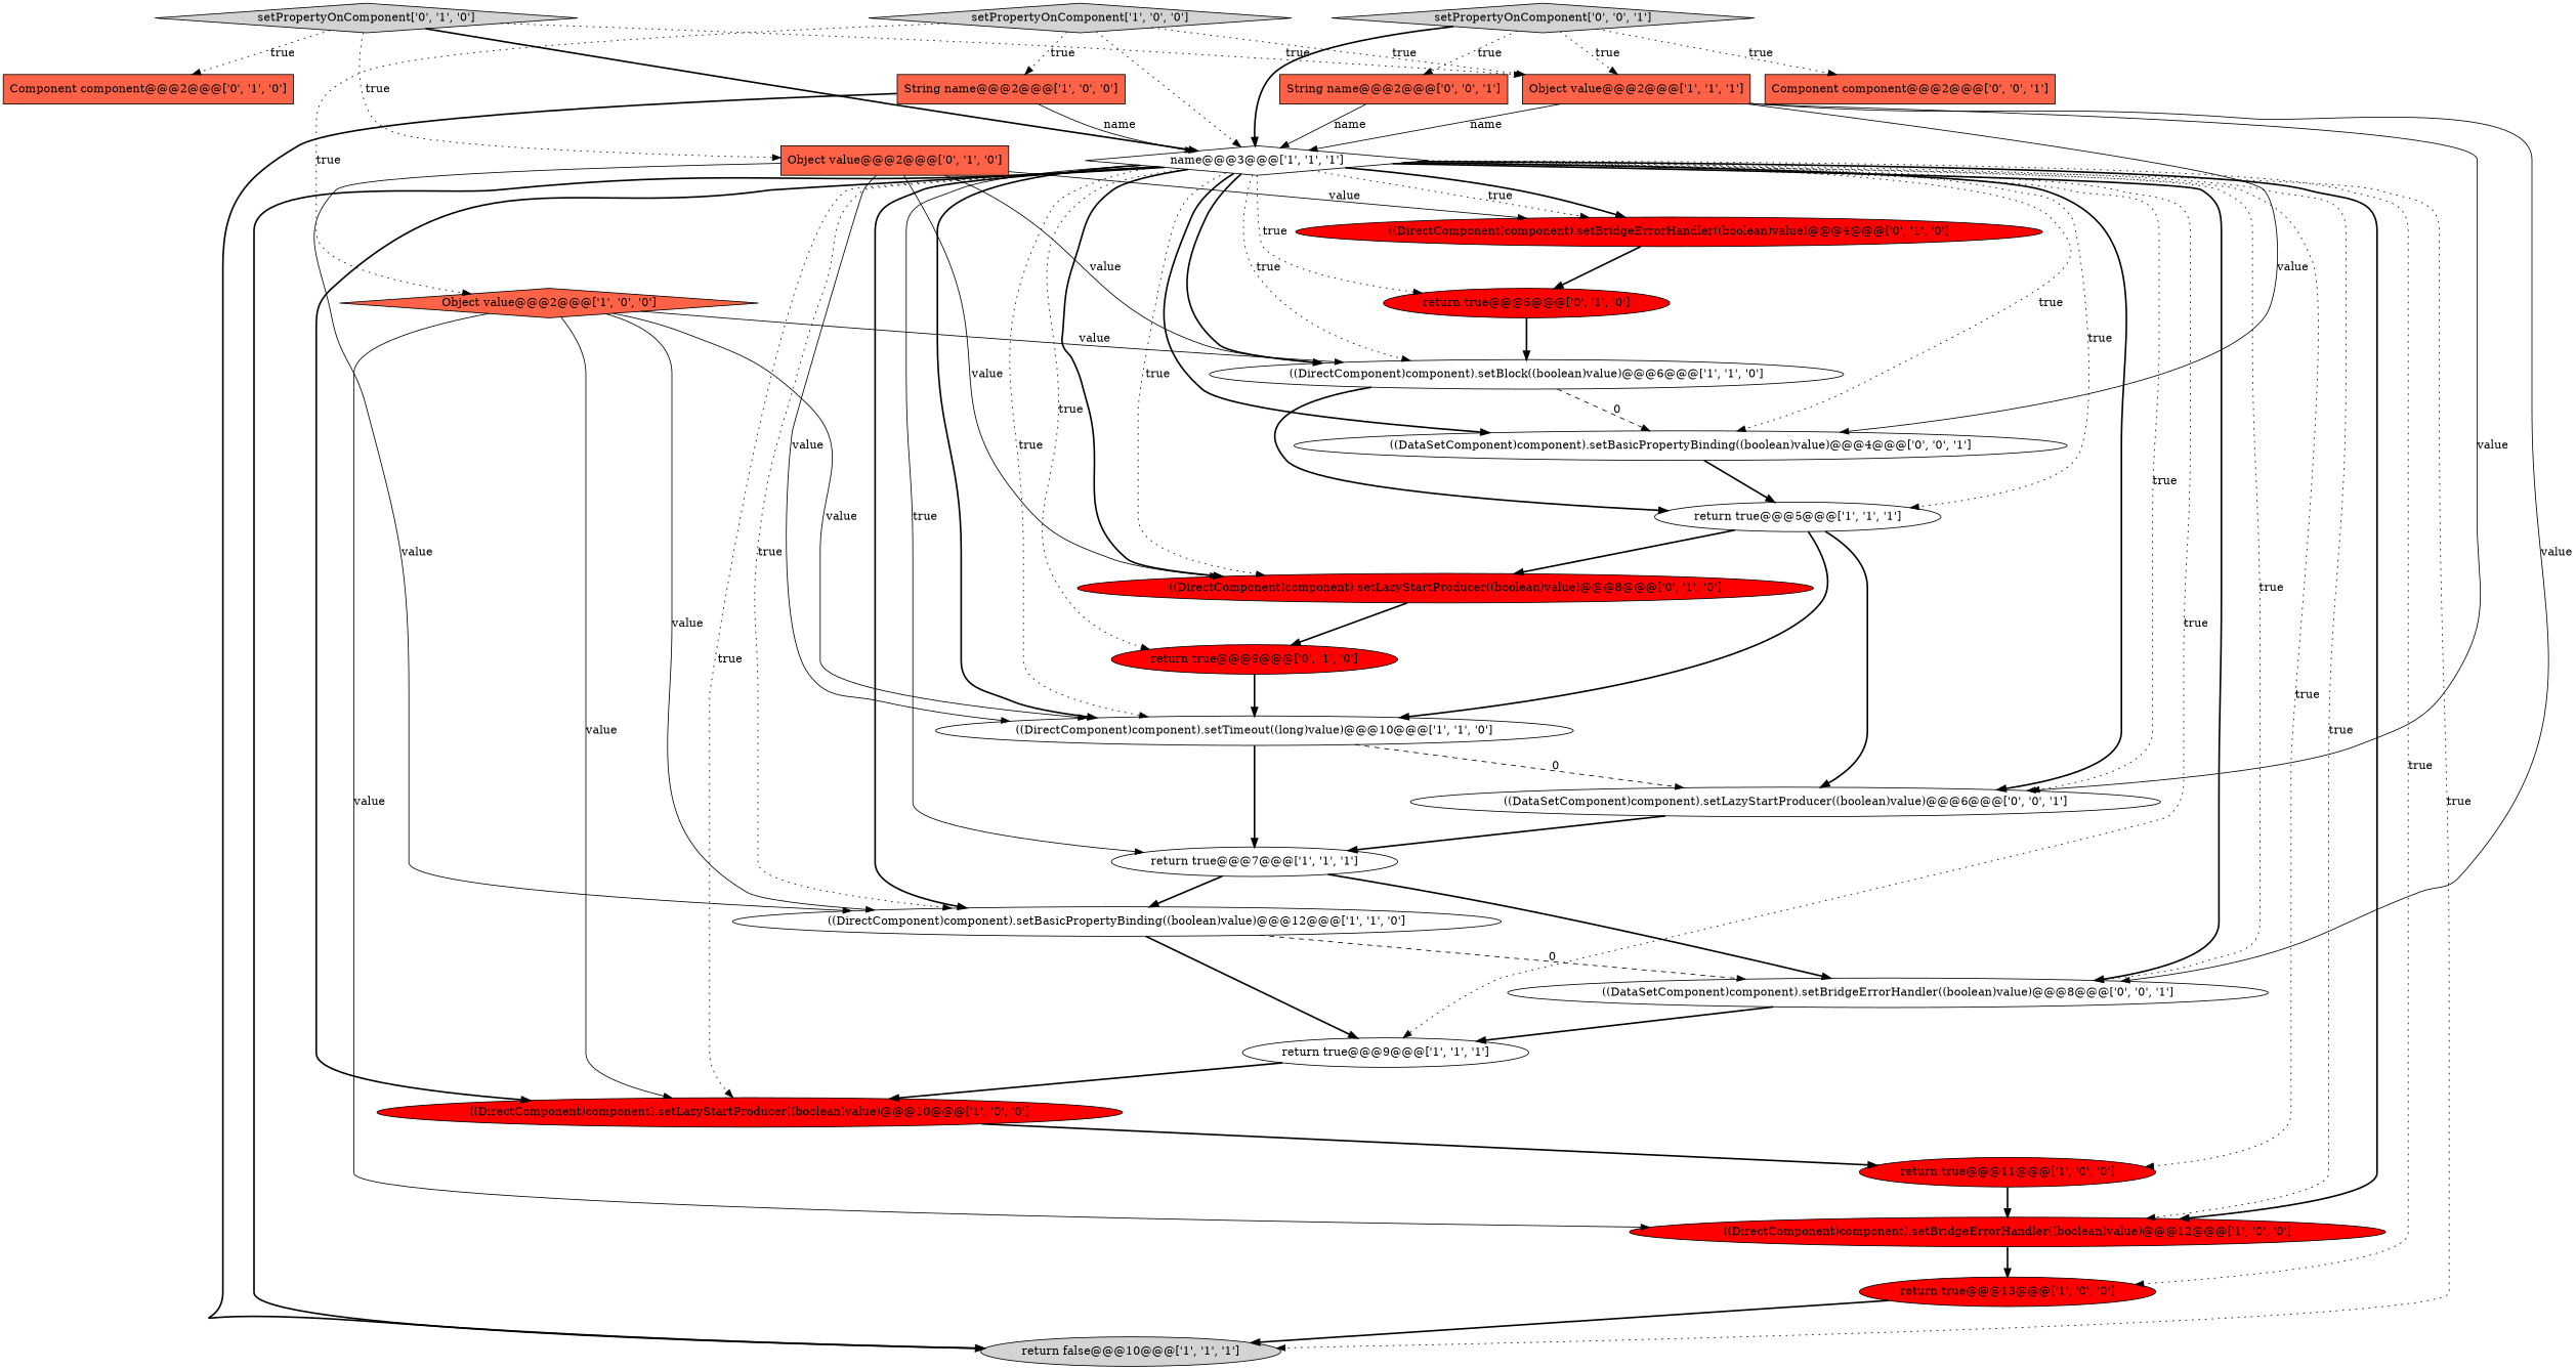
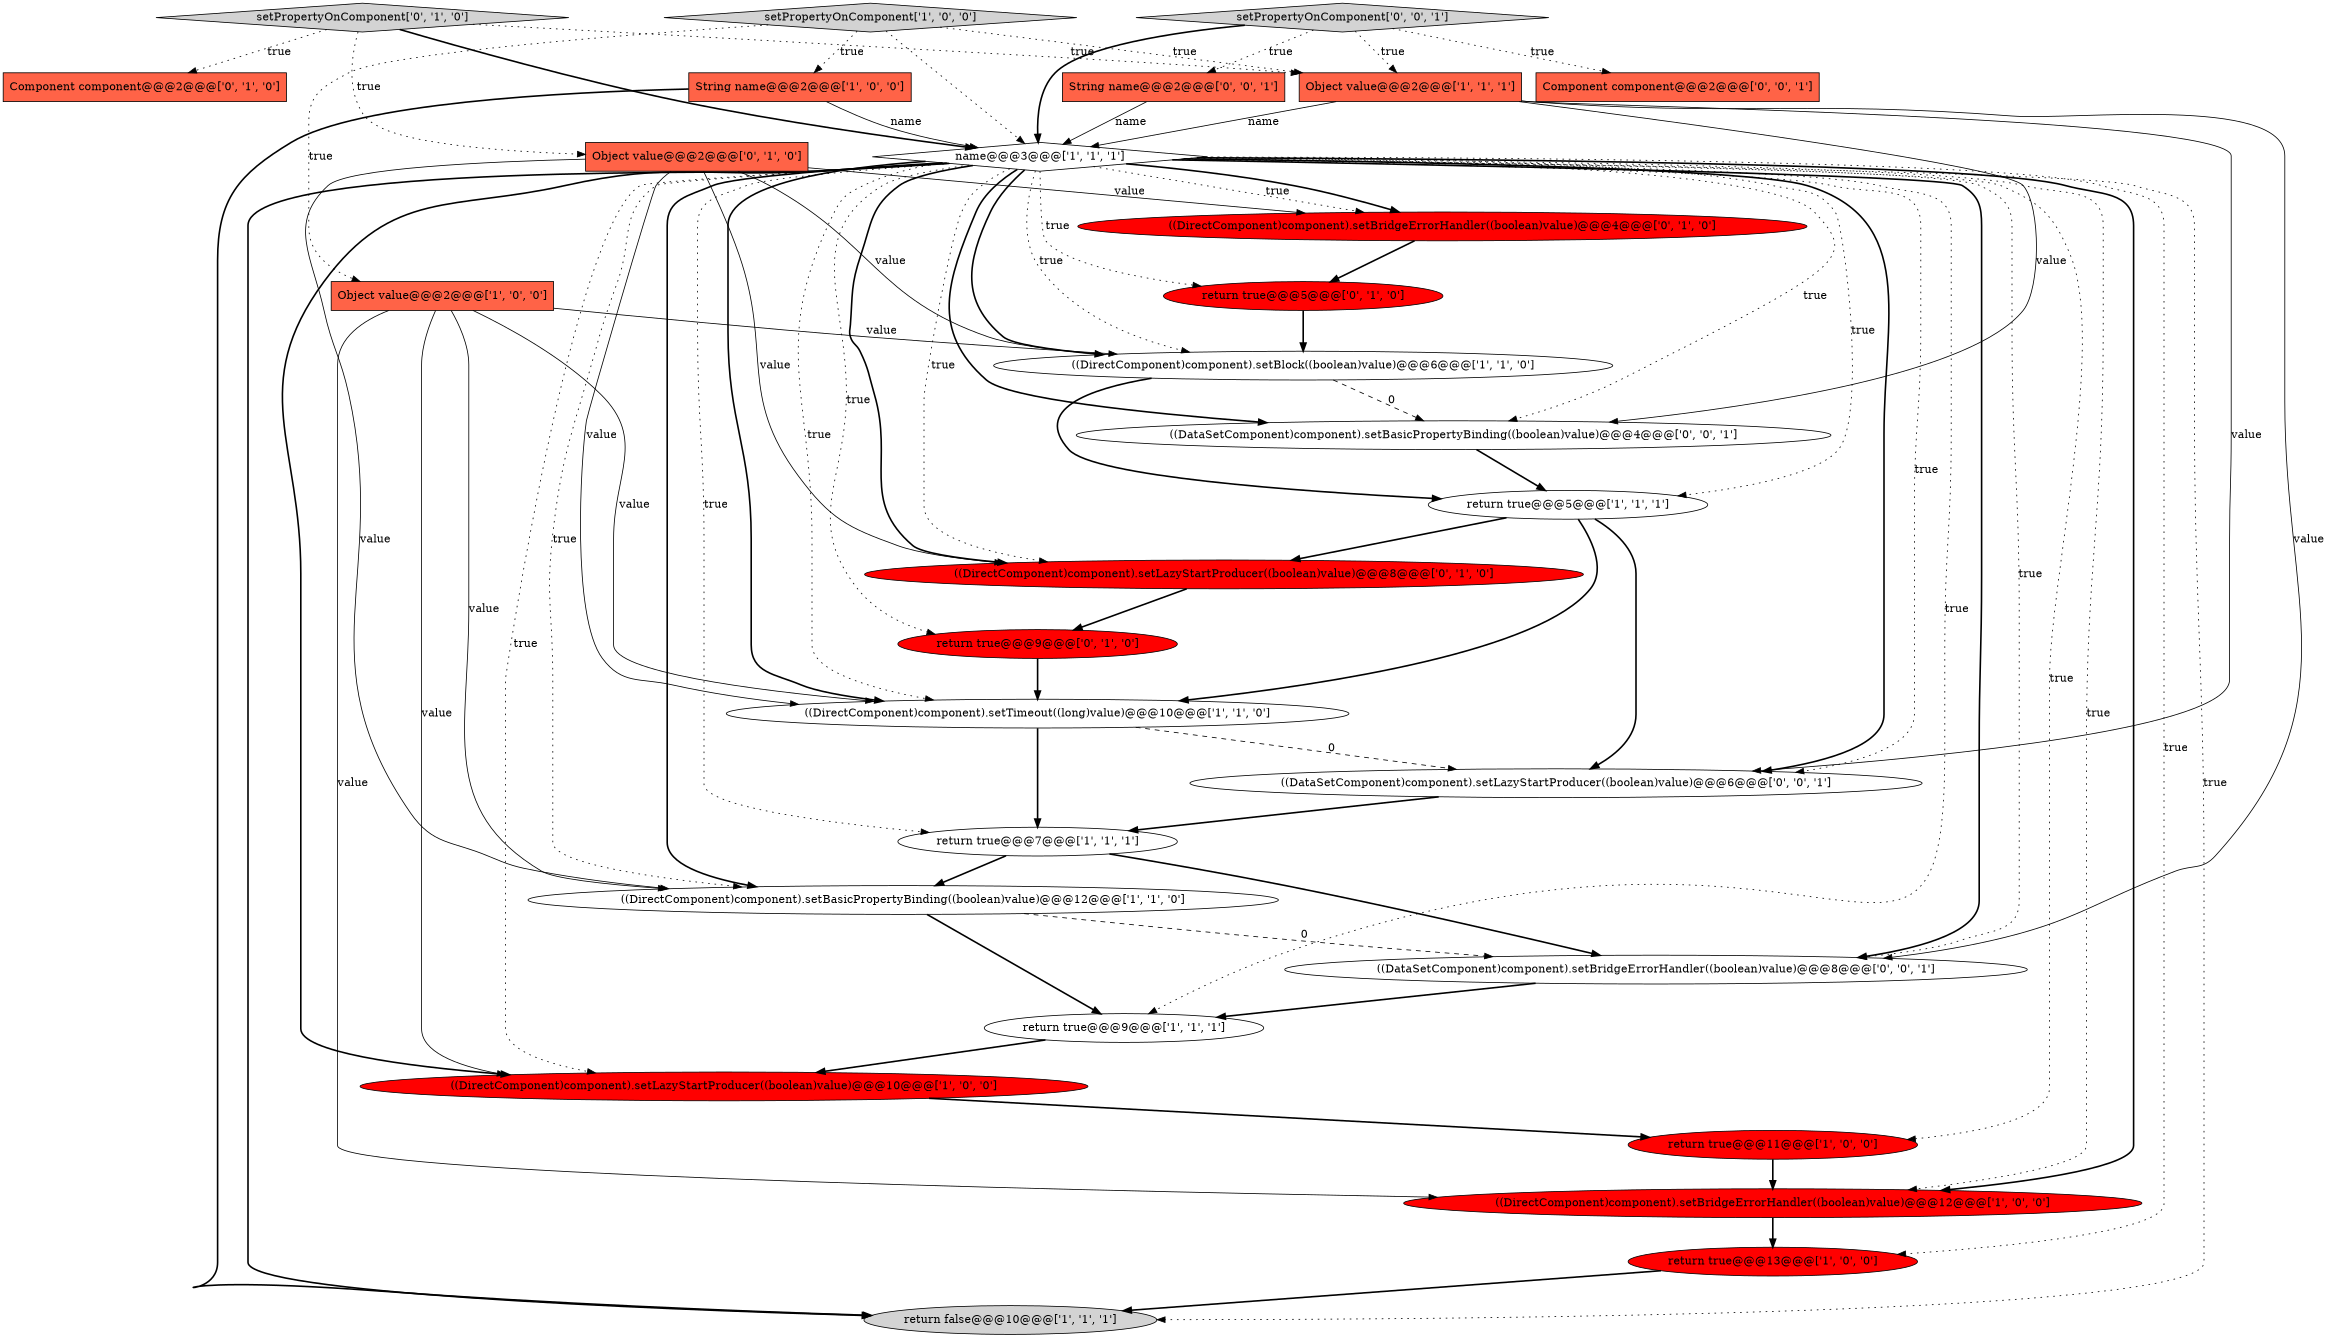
  digraph {
    node [fillcolor=white shape=ellipse style=filled]
    edge [style=bold]
    n1 [label="((DirectComponent)component).setBasicPropertyBinding((boolean)value)@@@12@@@['1', '1', '0']"]
    n2 [label="return true@@@9@@@['1', '1', '1']"]
    n3 [label="((DataSetComponent)component).setBridgeErrorHandler((boolean)value)@@@8@@@['0', '0', '1']"]
    n4 [fillcolor=red label="((DirectComponent)component).setLazyStartProducer((boolean)value)@@@10@@@['1', '0', '0']"]
    n5 [fillcolor=lightgray label="setPropertyOnComponent['1', '0', '0']" shape=diamond]
-   n6 [fillcolor=tomato label="Object value@@@2@@@['1', '0', '0']" shape=diamond]
+   n6 [fillcolor=tomato label="Object value@@@2@@@['1', '0', '0']" shape=box]
    n7 [label="name@@@3@@@['1', '1', '1']" shape=diamond]
    n8 [fillcolor=tomato label="String name@@@2@@@['1', '0', '0']" shape=box]
    n9 [fillcolor=tomato label="Object value@@@2@@@['1', '1', '1']" shape=box]
    n10 [label="((DirectComponent)component).setBlock((boolean)value)@@@6@@@['1', '1', '0']"]
    n11 [label="((DirectComponent)component).setTimeout((long)value)@@@10@@@['1', '1', '0']"]
    n12 [fillcolor=red label="((DirectComponent)component).setBridgeErrorHandler((boolean)value)@@@12@@@['1', '0', '0']"]
    n13 [fillcolor=red label="((DirectComponent)component).setBridgeErrorHandler((boolean)value)@@@4@@@['0', '1', '0']"]
    n14 [fillcolor=red label="return true@@@5@@@['0', '1', '0']"]
    n15 [label="((DataSetComponent)component).setBasicPropertyBinding((boolean)value)@@@4@@@['0', '0', '1']"]
    n16 [label="return true@@@5@@@['1', '1', '1']"]
    n17 [fillcolor=red label="((DirectComponent)component).setLazyStartProducer((boolean)value)@@@8@@@['0', '1', '0']"]
    n18 [fillcolor=red label="return true@@@9@@@['0', '1', '0']"]
    n19 [label="((DataSetComponent)component).setLazyStartProducer((boolean)value)@@@6@@@['0', '0', '1']"]
    n20 [label="return true@@@7@@@['1', '1', '1']"]
    n21 [fillcolor=lightgray label="return false@@@10@@@['1', '1', '1']"]
    n22 [fillcolor=red label="return true@@@11@@@['1', '0', '0']"]
    n23 [fillcolor=red label="return true@@@13@@@['1', '0', '0']"]
    n24 [fillcolor=tomato label="Component component@@@2@@@['0', '0', '1']" shape=box]
    n25 [fillcolor=lightgray label="setPropertyOnComponent['0', '1', '0']" shape=diamond]
    n26 [fillcolor=tomato label="Component component@@@2@@@['0', '1', '0']" shape=box]
    n27 [fillcolor=tomato label="Object value@@@2@@@['0', '1', '0']" shape=box]
    n28 [fillcolor=lightgray label="setPropertyOnComponent['0', '0', '1']" shape=diamond]
    n29 [fillcolor=tomato label="String name@@@2@@@['0', '0', '1']" shape=box]
    n1 -> n2
    n1 -> n3 [label=0 style=dashed]
    n2 -> n4
    n3 -> n2
    n4 -> n22
    n5 -> n6 [label=true style=dotted]
    n5 -> n7 [style=dotted]
    n5 -> n8 [label=true style=dotted]
    n5 -> n9 [label=true style=dotted]
    n6 -> n1 [label=value style=solid]
    n6 -> n4 [label=value style=solid]
    n6 -> n10 [label=value style=solid]
    n6 -> n11 [label=value style=solid]
    n6 -> n12 [label=value style=solid]
    n7 -> n1 [label=true style=dotted]
    n7 -> n1
    n7 -> n2 [label=true style=dotted]
    n7 -> n3
    n7 -> n3 [label=true style=dotted]
    n7 -> n4
    n7 -> n4 [label=true style=dotted]
    n7 -> n10
    n7 -> n10 [label=true style=dotted]
    n7 -> n11
    n7 -> n11 [label=true style=dotted]
    n7 -> n12 [label=true style=dotted]
    n7 -> n12
    n7 -> n13 [label=true style=dotted]
    n7 -> n13
    n7 -> n14 [label=true style=dotted]
    n7 -> n15
    n7 -> n15 [label=true style=dotted]
    n7 -> n16 [label=true style=dotted]
    n7 -> n17
    n7 -> n17 [label=true style=dotted]
    n7 -> n18 [label=true style=dotted]
    n7 -> n19
    n7 -> n19 [label=true style=dotted]
-   n7 -> n20 [label=true style=solid]
+   n7 -> n20 [label=true style=dotted]
    n7 -> n21
    n7 -> n21 [label=true style=dotted]
    n7 -> n22 [label=true style=dotted]
    n7 -> n23 [label=true style=dotted]
    n8 -> n7 [label=name style=solid]
    n8 -> n21
    n9 -> n3 [label=value style=solid]
    n9 -> n7 [label=name style=solid]
    n9 -> n15 [label=value style=solid]
    n9 -> n19 [label=value style=solid]
    n10 -> n15 [label=0 style=dashed]
    n10 -> n16
    n11 -> n19 [label=0 style=dashed]
    n11 -> n20
    n12 -> n23
    n13 -> n14
    n14 -> n10
    n15 -> n16
    n16 -> n11
    n16 -> n17
    n16 -> n19
    n17 -> n18
    n18 -> n11
    n19 -> n20
    n20 -> n1
    n20 -> n3
    n22 -> n12
    n23 -> n21
    n25 -> n7
    n25 -> n9 [label=true style=dotted]
    n25 -> n26 [label=true style=dotted]
    n25 -> n27 [label=true style=dotted]
    n27 -> n1 [label=value style=solid]
    n27 -> n10 [label=value style=solid]
    n27 -> n11 [label=value style=solid]
    n27 -> n13 [label=value style=solid]
    n27 -> n17 [label=value style=solid]
    n28 -> n7
    n28 -> n9 [label=true style=dotted]
    n28 -> n24 [label=true style=dotted]
    n28 -> n29 [label=true style=dotted]
    n29 -> n7 [label=name style=solid]
  }
